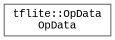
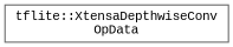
  digraph {
    rankdir=LR
    fontname="Liberation Mono"
-   n1 [color=grey40 fillcolor=white fontname="Liberation Mono" fontsize=10 height=0.2 label="tflite::OpData\lOpData" shape=box style=filled width=0.4]
+   n1 [color=grey40 fillcolor=white fontname="Liberation Mono" fontsize=10 height=0.2 label="tflite::XtensaDepthwiseConv\lOpData" shape=box style=filled width=0.4]
  }
